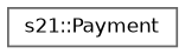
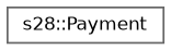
  digraph {
    rankdir=TB
-   n1 [color=grey40 fillcolor=white fontname=Helvetica fontsize=10 height=0.2 label="s21::Payment" shape=box style=filled width=0.4]
+   n1 [color=grey40 fillcolor=white fontname=Helvetica fontsize=10 height=0.2 label="s28::Payment" shape=box style=filled width=0.4]
  }
